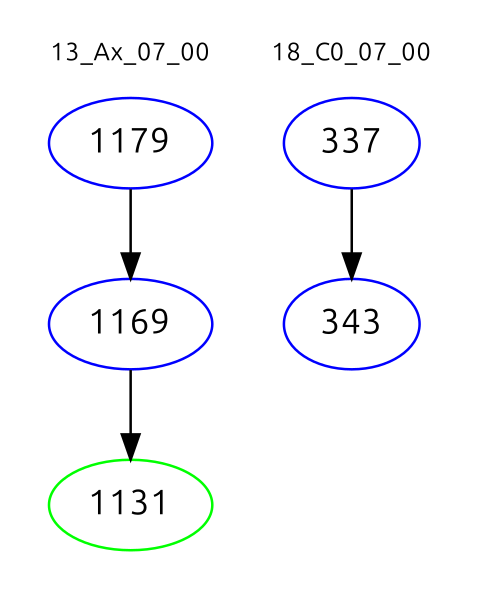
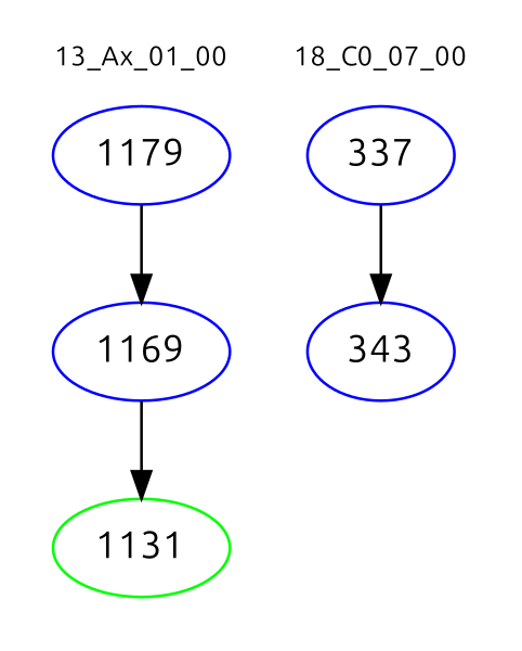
  digraph {
    fontname=Ubuntu
    node [color=blue fontname=Ubuntu]
    edge [color=black fontname=Ubuntu]
    n1 [label=1169]
    n2 [color=green label=1131]
    n3 [label=1179]
    n4 [label=337]
    n5 [label=343]
    subgraph cluster_1 {
      color=white
      fontsize=10
-     label="13_Ax_07_00"
+     label="13_Ax_01_00"
      n1
      n2
      n3
    }
    subgraph cluster_2 {
      color=white
      fontsize=10
      label="18_C0_07_00"
      n4
      n5
    }
    n1 -> n2
    n3 -> n1
    n4 -> n5
  }
